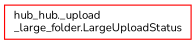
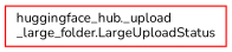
  digraph {
    rankdir=LR
    fontname=Nunito
-   n1 [color=red fillcolor=white fontname=Nunito fontsize=10 height=0.2 label="hub_hub._upload\l_large_folder.LargeUploadStatus" shape=record style=filled width=0.4]
+   n1 [color=red fillcolor=white fontname=Nunito fontsize=10 height=0.2 label="huggingface_hub._upload\l_large_folder.LargeUploadStatus" shape=record style=filled width=0.4]
  }
